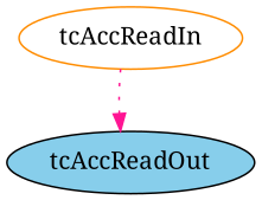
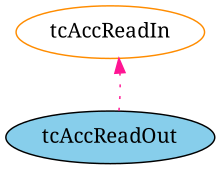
  strict digraph {
    fontname="Noto Serif"
    node [style=filled fontname="Noto Serif"]
    tcAccReadIn [complexity=2 importance=0.0588235294118 rank=0.0294117647059 fillcolor=white color=darkorange]
    tcAccReadOut [complexity=0 importance=0.0352940278895 rank=0.0 fillcolor=skyblue color=black]
-   tcAccReadIn -> tcAccReadOut [color=deeppink style=dotted fontname="Noto Serif"]
+   tcAccReadOut -> tcAccReadIn [color=deeppink style=dotted fontname="Noto Serif"]
  }
